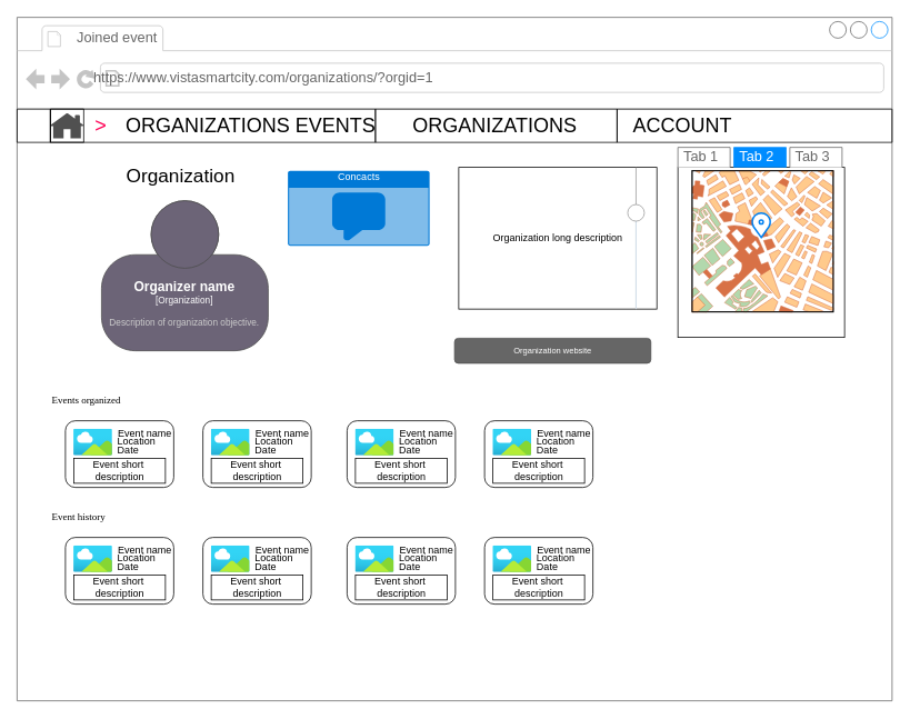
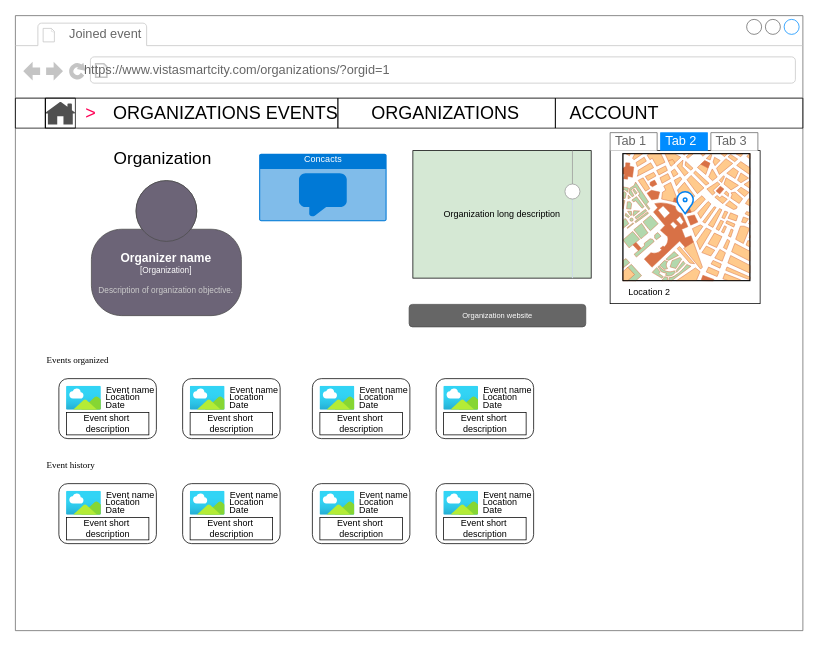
  <mxCell id="0" />
  <mxCell id="1" parent="0" />
  <mxCell id="2" value="" style="strokeWidth=1;shadow=0;dashed=0;align=center;html=1;shape=mxgraph.mockup.containers.browserWindow;rSize=0;strokeColor=#666666;mainText=,;recursiveResize=0;rounded=0;labelBackgroundColor=none;fontFamily=Verdana;fontSize=12" parent="1" vertex="1"><mxGeometry x="20" y="20" width="1050" height="820" as="geometry" /></mxCell>
  <mxCell id="3" value="Joined event" style="strokeWidth=1;shadow=0;dashed=0;align=center;html=1;shape=mxgraph.mockup.containers.anchor;fontSize=17;fontColor=#666666;align=left;" parent="2" vertex="1"><mxGeometry x="70" y="12" width="110" height="26" as="geometry" /></mxCell>
  <mxCell id="4" value="https://www.vistasmartcity.com/organizations/?orgid=1" style="strokeWidth=1;shadow=0;dashed=0;align=center;html=1;shape=mxgraph.mockup.containers.anchor;rSize=0;fontSize=17;fontColor=#666666;align=left;" parent="2" vertex="1"><mxGeometry x="90" y="60" width="250" height="26" as="geometry" /></mxCell>
- <mxCell id="5" value="Organization long description" style="rounded=0;whiteSpace=wrap;html=1;" parent="2" vertex="1"><mxGeometry x="530" y="180" width="237.75" height="170" as="geometry" /></mxCell>
+ <mxCell id="5" value="Organization long description" style="rounded=0;whiteSpace=wrap;html=1;fillColor=#d5e8d4;" parent="2" vertex="1"><mxGeometry x="530" y="180" width="237.75" height="170" as="geometry" /></mxCell>
  <mxCell id="6" value="" style="verticalLabelPosition=bottom;shadow=0;dashed=0;align=center;html=1;verticalAlign=top;strokeWidth=1;shape=mxgraph.mockup.forms.horSlider;strokeColor=#999999;sliderStyle=basic;sliderPos=69.032;handleStyle=circle;fillColor2=#ddeeff;direction=north;" parent="2" vertex="1"><mxGeometry x="727.75" y="180" width="30" height="170" as="geometry" /></mxCell>
  <mxCell id="7" value="&lt;font style=&quot;font-size: 16px&quot;&gt;&lt;b&gt;Organizer name&lt;/b&gt;&lt;/font&gt;&lt;div&gt;[Organization]&lt;/div&gt;&lt;br&gt;&lt;div&gt;&lt;font style=&quot;font-size: 11px&quot;&gt;&lt;font color=&quot;#cccccc&quot;&gt;Description of organization objective.&lt;/font&gt;&lt;/div&gt;" style="html=1;fontSize=11;dashed=0;whiteSpace=wrap;fillColor=#6C6477;strokeColor=#4D4D4D;fontColor=#ffffff;shape=mxgraph.c4.person2;align=center;metaEdit=1;points=[[0.5,0,0],[1,0.5,0],[1,0.75,0],[0.75,1,0],[0.5,1,0],[0.25,1,0],[0,0.75,0],[0,0.5,0]];resizable=0;" parent="2" vertex="1"><mxGeometry x="101.37" y="220" width="200" height="180" as="geometry" /></mxCell>
  <mxCell id="8" value="" style="rounded=0;whiteSpace=wrap;html=1;" parent="2" vertex="1"><mxGeometry x="793" y="180" width="200" height="204" as="geometry" /></mxCell>
  <mxCell id="9" value="" style="verticalLabelPosition=bottom;shadow=0;dashed=0;align=center;html=1;verticalAlign=top;strokeWidth=1;shape=mxgraph.mockup.misc.map;" parent="2" vertex="1"><mxGeometry x="810" y="184" width="170" height="170" as="geometry" /></mxCell>
+ <mxCell id="10" value="Location 2" style="text;html=1;align=center;verticalAlign=middle;resizable=0;points=[];autosize=1;strokeColor=none;fillColor=none;" parent="2" vertex="1"><mxGeometry x="805" y="354" width="80" height="30" as="geometry" /></mxCell>
  <mxCell id="11" value="" style="html=1;verticalLabelPosition=bottom;align=center;labelBackgroundColor=#ffffff;verticalAlign=top;strokeWidth=2;strokeColor=#0080F0;shadow=0;dashed=0;shape=mxgraph.ios7.icons.location;" parent="2" vertex="1"><mxGeometry x="881" y="234" width="24" height="30" as="geometry" /></mxCell>
  <mxCell id="12" value="&lt;font style=&quot;font-size: 23px;&quot;&gt;Organization&lt;/font&gt;" style="text;html=1;align=center;verticalAlign=middle;resizable=0;points=[];autosize=1;strokeColor=none;fillColor=none;" parent="2" vertex="1"><mxGeometry x="121.37" y="170" width="150" height="40" as="geometry" /></mxCell>
  <mxCell id="13" value="Organization website" style="rounded=1;html=1;shadow=0;dashed=0;whiteSpace=wrap;fontSize=10;fillColor=#666666;align=center;strokeColor=#4D4D4D;fontColor=#ffffff;" parent="2" vertex="1"><mxGeometry x="525" y="385" width="235.5" height="30" as="geometry" /></mxCell>
  <mxCell id="14" value="Concacts" style="html=1;strokeColor=none;fillColor=#0079D6;labelPosition=center;verticalLabelPosition=middle;verticalAlign=top;align=center;fontSize=12;outlineConnect=0;spacingTop=-6;fontColor=#FFFFFF;sketch=0;shape=mxgraph.sitemap.chat;" parent="2" vertex="1"><mxGeometry x="325" y="184" width="170" height="90" as="geometry" /></mxCell>
  <mxCell id="15" value="" style="group" vertex="1" connectable="0" parent="2"><mxGeometry x="793" y="156" width="197" height="24" as="geometry" /></mxCell>
  <mxCell id="16" value="Tab 1" style="strokeWidth=1;shadow=0;dashed=0;align=center;html=1;shape=mxgraph.mockup.forms.uRect;fontSize=17;fontColor=#666666;align=left;spacingLeft=5;strokeColor=#666666;" vertex="1" parent="15"><mxGeometry width="62.682" height="24" as="geometry" /></mxCell>
  <mxCell id="17" value="Tab 2" style="strokeWidth=1;shadow=0;dashed=0;align=center;html=1;shape=mxgraph.mockup.forms.uRect;fontSize=17;fontColor=#ffffff;align=left;spacingLeft=5;strokeColor=#008cff;fillColor=#008cff;" vertex="1" parent="15"><mxGeometry x="67.159" width="62.682" height="24" as="geometry" /></mxCell>
  <mxCell id="18" value="Tab 3" style="strokeWidth=1;shadow=0;dashed=0;align=center;html=1;shape=mxgraph.mockup.forms.uRect;fontSize=17;fontColor=#666666;align=left;spacingLeft=5;strokeColor=#666666;" vertex="1" parent="15"><mxGeometry x="134.318" width="62.682" height="24" as="geometry" /></mxCell>
  <mxCell id="19" value="Events organized" style="text;html=1;points=[];align=left;verticalAlign=top;spacingTop=-4;fontSize=12;fontFamily=Verdana;whiteSpace=wrap;" vertex="1" parent="2"><mxGeometry x="40" y="450" width="240" height="40" as="geometry" /></mxCell>
  <mxCell id="20" value="" style="rounded=1;whiteSpace=wrap;html=1;" vertex="1" parent="2"><mxGeometry x="58" y="484" width="130" height="80" as="geometry" /></mxCell>
  <mxCell id="21" value="" style="aspect=fixed;html=1;points=[];align=center;image;fontSize=12;image=img/lib/azure2/general/Image.svg;" vertex="1" parent="2"><mxGeometry x="68" y="494" width="46.55" height="32" as="geometry" /></mxCell>
  <mxCell id="22" value="Event name" style="text;html=1;align=center;verticalAlign=middle;resizable=0;points=[];autosize=1;strokeColor=none;fillColor=none;" vertex="1" parent="2"><mxGeometry x="108" y="484" width="90" height="30" as="geometry" /></mxCell>
  <mxCell id="23" value="Location" style="text;html=1;align=center;verticalAlign=middle;resizable=0;points=[];autosize=1;strokeColor=none;fillColor=none;" vertex="1" parent="2"><mxGeometry x="108" y="494" width="70" height="30" as="geometry" /></mxCell>
  <mxCell id="24" value="Date" style="text;html=1;align=center;verticalAlign=middle;resizable=0;points=[];autosize=1;strokeColor=none;fillColor=none;" vertex="1" parent="2"><mxGeometry x="108" y="504" width="50" height="30" as="geometry" /></mxCell>
  <mxCell id="25" value="" style="rounded=0;whiteSpace=wrap;html=1;" vertex="1" parent="2"><mxGeometry x="68" y="529" width="110" height="30" as="geometry" /></mxCell>
  <mxCell id="26" value="Event short&amp;nbsp;&lt;br&gt;description" style="text;html=1;align=center;verticalAlign=middle;resizable=0;points=[];autosize=1;strokeColor=none;fillColor=none;" vertex="1" parent="2"><mxGeometry x="78" y="524" width="90" height="40" as="geometry" /></mxCell>
  <mxCell id="27" value="" style="rounded=1;whiteSpace=wrap;html=1;" vertex="1" parent="2"><mxGeometry x="223" y="484" width="130" height="80" as="geometry" /></mxCell>
  <mxCell id="28" value="" style="aspect=fixed;html=1;points=[];align=center;image;fontSize=12;image=img/lib/azure2/general/Image.svg;" vertex="1" parent="2"><mxGeometry x="233" y="494" width="46.55" height="32" as="geometry" /></mxCell>
  <mxCell id="29" value="Event name" style="text;html=1;align=center;verticalAlign=middle;resizable=0;points=[];autosize=1;strokeColor=none;fillColor=none;" vertex="1" parent="2"><mxGeometry x="273" y="484" width="90" height="30" as="geometry" /></mxCell>
  <mxCell id="30" value="Location" style="text;html=1;align=center;verticalAlign=middle;resizable=0;points=[];autosize=1;strokeColor=none;fillColor=none;" vertex="1" parent="2"><mxGeometry x="273" y="494" width="70" height="30" as="geometry" /></mxCell>
  <mxCell id="31" value="Date" style="text;html=1;align=center;verticalAlign=middle;resizable=0;points=[];autosize=1;strokeColor=none;fillColor=none;" vertex="1" parent="2"><mxGeometry x="273" y="504" width="50" height="30" as="geometry" /></mxCell>
  <mxCell id="32" value="" style="rounded=0;whiteSpace=wrap;html=1;" vertex="1" parent="2"><mxGeometry x="233" y="529" width="110" height="30" as="geometry" /></mxCell>
  <mxCell id="33" value="Event short&amp;nbsp;&lt;br&gt;description" style="text;html=1;align=center;verticalAlign=middle;resizable=0;points=[];autosize=1;strokeColor=none;fillColor=none;" vertex="1" parent="2"><mxGeometry x="243" y="524" width="90" height="40" as="geometry" /></mxCell>
  <mxCell id="34" value="" style="rounded=1;whiteSpace=wrap;html=1;" vertex="1" parent="2"><mxGeometry x="396" y="484" width="130" height="80" as="geometry" /></mxCell>
  <mxCell id="35" value="" style="aspect=fixed;html=1;points=[];align=center;image;fontSize=12;image=img/lib/azure2/general/Image.svg;" vertex="1" parent="2"><mxGeometry x="406" y="494" width="46.55" height="32" as="geometry" /></mxCell>
  <mxCell id="36" value="Event name" style="text;html=1;align=center;verticalAlign=middle;resizable=0;points=[];autosize=1;strokeColor=none;fillColor=none;" vertex="1" parent="2"><mxGeometry x="446" y="484" width="90" height="30" as="geometry" /></mxCell>
  <mxCell id="37" value="Location" style="text;html=1;align=center;verticalAlign=middle;resizable=0;points=[];autosize=1;strokeColor=none;fillColor=none;" vertex="1" parent="2"><mxGeometry x="446" y="494" width="70" height="30" as="geometry" /></mxCell>
  <mxCell id="38" value="Date" style="text;html=1;align=center;verticalAlign=middle;resizable=0;points=[];autosize=1;strokeColor=none;fillColor=none;" vertex="1" parent="2"><mxGeometry x="446" y="504" width="50" height="30" as="geometry" /></mxCell>
  <mxCell id="39" value="" style="rounded=0;whiteSpace=wrap;html=1;" vertex="1" parent="2"><mxGeometry x="406" y="529" width="110" height="30" as="geometry" /></mxCell>
  <mxCell id="40" value="Event short&amp;nbsp;&lt;br&gt;description" style="text;html=1;align=center;verticalAlign=middle;resizable=0;points=[];autosize=1;strokeColor=none;fillColor=none;" vertex="1" parent="2"><mxGeometry x="416" y="524" width="90" height="40" as="geometry" /></mxCell>
  <mxCell id="41" value="" style="rounded=1;whiteSpace=wrap;html=1;" vertex="1" parent="2"><mxGeometry x="561" y="484" width="130" height="80" as="geometry" /></mxCell>
  <mxCell id="42" value="" style="aspect=fixed;html=1;points=[];align=center;image;fontSize=12;image=img/lib/azure2/general/Image.svg;" vertex="1" parent="2"><mxGeometry x="571" y="494" width="46.55" height="32" as="geometry" /></mxCell>
  <mxCell id="43" value="Event name" style="text;html=1;align=center;verticalAlign=middle;resizable=0;points=[];autosize=1;strokeColor=none;fillColor=none;" vertex="1" parent="2"><mxGeometry x="611" y="484" width="90" height="30" as="geometry" /></mxCell>
  <mxCell id="44" value="Location" style="text;html=1;align=center;verticalAlign=middle;resizable=0;points=[];autosize=1;strokeColor=none;fillColor=none;" vertex="1" parent="2"><mxGeometry x="611" y="494" width="70" height="30" as="geometry" /></mxCell>
  <mxCell id="45" value="Date" style="text;html=1;align=center;verticalAlign=middle;resizable=0;points=[];autosize=1;strokeColor=none;fillColor=none;" vertex="1" parent="2"><mxGeometry x="611" y="504" width="50" height="30" as="geometry" /></mxCell>
  <mxCell id="46" value="" style="rounded=0;whiteSpace=wrap;html=1;" vertex="1" parent="2"><mxGeometry x="571" y="529" width="110" height="30" as="geometry" /></mxCell>
  <mxCell id="47" value="Event short&amp;nbsp;&lt;br&gt;description" style="text;html=1;align=center;verticalAlign=middle;resizable=0;points=[];autosize=1;strokeColor=none;fillColor=none;" vertex="1" parent="2"><mxGeometry x="581" y="524" width="90" height="40" as="geometry" /></mxCell>
  <mxCell id="48" value="Event history" style="text;html=1;points=[];align=left;verticalAlign=top;spacingTop=-4;fontSize=12;fontFamily=Verdana;whiteSpace=wrap;" vertex="1" parent="2"><mxGeometry x="40" y="590" width="240" height="40" as="geometry" /></mxCell>
  <mxCell id="49" value="" style="rounded=1;whiteSpace=wrap;html=1;" vertex="1" parent="2"><mxGeometry x="58" y="624" width="130" height="80" as="geometry" /></mxCell>
  <mxCell id="50" value="" style="aspect=fixed;html=1;points=[];align=center;image;fontSize=12;image=img/lib/azure2/general/Image.svg;" vertex="1" parent="2"><mxGeometry x="68" y="634" width="46.55" height="32" as="geometry" /></mxCell>
  <mxCell id="51" value="Event name" style="text;html=1;align=center;verticalAlign=middle;resizable=0;points=[];autosize=1;strokeColor=none;fillColor=none;" vertex="1" parent="2"><mxGeometry x="108" y="624" width="90" height="30" as="geometry" /></mxCell>
  <mxCell id="52" value="Location" style="text;html=1;align=center;verticalAlign=middle;resizable=0;points=[];autosize=1;strokeColor=none;fillColor=none;" vertex="1" parent="2"><mxGeometry x="108" y="634" width="70" height="30" as="geometry" /></mxCell>
  <mxCell id="53" value="Date" style="text;html=1;align=center;verticalAlign=middle;resizable=0;points=[];autosize=1;strokeColor=none;fillColor=none;" vertex="1" parent="2"><mxGeometry x="108" y="644" width="50" height="30" as="geometry" /></mxCell>
  <mxCell id="54" value="" style="rounded=0;whiteSpace=wrap;html=1;" vertex="1" parent="2"><mxGeometry x="68" y="669" width="110" height="30" as="geometry" /></mxCell>
  <mxCell id="55" value="Event short&amp;nbsp;&lt;br&gt;description" style="text;html=1;align=center;verticalAlign=middle;resizable=0;points=[];autosize=1;strokeColor=none;fillColor=none;" vertex="1" parent="2"><mxGeometry x="78" y="664" width="90" height="40" as="geometry" /></mxCell>
  <mxCell id="56" value="" style="rounded=1;whiteSpace=wrap;html=1;" vertex="1" parent="2"><mxGeometry x="223" y="624" width="130" height="80" as="geometry" /></mxCell>
  <mxCell id="57" value="" style="aspect=fixed;html=1;points=[];align=center;image;fontSize=12;image=img/lib/azure2/general/Image.svg;" vertex="1" parent="2"><mxGeometry x="233" y="634" width="46.55" height="32" as="geometry" /></mxCell>
  <mxCell id="58" value="Event name" style="text;html=1;align=center;verticalAlign=middle;resizable=0;points=[];autosize=1;strokeColor=none;fillColor=none;" vertex="1" parent="2"><mxGeometry x="273" y="624" width="90" height="30" as="geometry" /></mxCell>
  <mxCell id="59" value="Location" style="text;html=1;align=center;verticalAlign=middle;resizable=0;points=[];autosize=1;strokeColor=none;fillColor=none;" vertex="1" parent="2"><mxGeometry x="273" y="634" width="70" height="30" as="geometry" /></mxCell>
  <mxCell id="60" value="Date" style="text;html=1;align=center;verticalAlign=middle;resizable=0;points=[];autosize=1;strokeColor=none;fillColor=none;" vertex="1" parent="2"><mxGeometry x="273" y="644" width="50" height="30" as="geometry" /></mxCell>
  <mxCell id="61" value="" style="rounded=0;whiteSpace=wrap;html=1;" vertex="1" parent="2"><mxGeometry x="233" y="669" width="110" height="30" as="geometry" /></mxCell>
  <mxCell id="62" value="Event short&amp;nbsp;&lt;br&gt;description" style="text;html=1;align=center;verticalAlign=middle;resizable=0;points=[];autosize=1;strokeColor=none;fillColor=none;" vertex="1" parent="2"><mxGeometry x="243" y="664" width="90" height="40" as="geometry" /></mxCell>
  <mxCell id="63" value="" style="rounded=1;whiteSpace=wrap;html=1;" vertex="1" parent="2"><mxGeometry x="396" y="624" width="130" height="80" as="geometry" /></mxCell>
  <mxCell id="64" value="" style="aspect=fixed;html=1;points=[];align=center;image;fontSize=12;image=img/lib/azure2/general/Image.svg;" vertex="1" parent="2"><mxGeometry x="406" y="634" width="46.55" height="32" as="geometry" /></mxCell>
  <mxCell id="65" value="Event name" style="text;html=1;align=center;verticalAlign=middle;resizable=0;points=[];autosize=1;strokeColor=none;fillColor=none;" vertex="1" parent="2"><mxGeometry x="446" y="624" width="90" height="30" as="geometry" /></mxCell>
  <mxCell id="66" value="Location" style="text;html=1;align=center;verticalAlign=middle;resizable=0;points=[];autosize=1;strokeColor=none;fillColor=none;" vertex="1" parent="2"><mxGeometry x="446" y="634" width="70" height="30" as="geometry" /></mxCell>
  <mxCell id="67" value="Date" style="text;html=1;align=center;verticalAlign=middle;resizable=0;points=[];autosize=1;strokeColor=none;fillColor=none;" vertex="1" parent="2"><mxGeometry x="446" y="644" width="50" height="30" as="geometry" /></mxCell>
  <mxCell id="68" value="" style="rounded=0;whiteSpace=wrap;html=1;" vertex="1" parent="2"><mxGeometry x="406" y="669" width="110" height="30" as="geometry" /></mxCell>
  <mxCell id="69" value="Event short&amp;nbsp;&lt;br&gt;description" style="text;html=1;align=center;verticalAlign=middle;resizable=0;points=[];autosize=1;strokeColor=none;fillColor=none;" vertex="1" parent="2"><mxGeometry x="416" y="664" width="90" height="40" as="geometry" /></mxCell>
  <mxCell id="70" value="" style="rounded=1;whiteSpace=wrap;html=1;" vertex="1" parent="2"><mxGeometry x="561" y="624" width="130" height="80" as="geometry" /></mxCell>
  <mxCell id="71" value="" style="aspect=fixed;html=1;points=[];align=center;image;fontSize=12;image=img/lib/azure2/general/Image.svg;" vertex="1" parent="2"><mxGeometry x="571" y="634" width="46.55" height="32" as="geometry" /></mxCell>
  <mxCell id="72" value="Event name" style="text;html=1;align=center;verticalAlign=middle;resizable=0;points=[];autosize=1;strokeColor=none;fillColor=none;" vertex="1" parent="2"><mxGeometry x="611" y="624" width="90" height="30" as="geometry" /></mxCell>
  <mxCell id="73" value="Location" style="text;html=1;align=center;verticalAlign=middle;resizable=0;points=[];autosize=1;strokeColor=none;fillColor=none;" vertex="1" parent="2"><mxGeometry x="611" y="634" width="70" height="30" as="geometry" /></mxCell>
  <mxCell id="74" value="Date" style="text;html=1;align=center;verticalAlign=middle;resizable=0;points=[];autosize=1;strokeColor=none;fillColor=none;" vertex="1" parent="2"><mxGeometry x="611" y="644" width="50" height="30" as="geometry" /></mxCell>
  <mxCell id="75" value="" style="rounded=0;whiteSpace=wrap;html=1;" vertex="1" parent="2"><mxGeometry x="571" y="669" width="110" height="30" as="geometry" /></mxCell>
  <mxCell id="76" value="Event short&amp;nbsp;&lt;br&gt;description" style="text;html=1;align=center;verticalAlign=middle;resizable=0;points=[];autosize=1;strokeColor=none;fillColor=none;" vertex="1" parent="2"><mxGeometry x="581" y="664" width="90" height="40" as="geometry" /></mxCell>
  <mxCell id="77" value="" style="shape=image;html=1;verticalAlign=top;verticalLabelPosition=bottom;labelBackgroundColor=#ffffff;imageAspect=0;aspect=fixed;image=https://cdn4.iconfinder.com/data/icons/evil-icons-user-interface/64/menu-128.png" parent="1" vertex="1"><mxGeometry x="20" y="130" width="40" height="40" as="geometry" /></mxCell>
  <mxCell id="78" value="" style="sketch=0;pointerEvents=1;shadow=0;dashed=0;html=1;strokeColor=none;fillColor=#505050;labelPosition=center;verticalLabelPosition=bottom;verticalAlign=top;outlineConnect=0;align=center;shape=mxgraph.office.concepts.home;" parent="1" vertex="1"><mxGeometry x="60" y="135" width="40" height="30" as="geometry" /></mxCell>
  <mxCell id="79" value="" style="swimlane;startSize=0;" parent="1" vertex="1"><mxGeometry x="20" y="130" width="40" height="40" as="geometry" /></mxCell>
  <mxCell id="80" value="" style="swimlane;startSize=0;" parent="1" vertex="1"><mxGeometry x="60" y="130" width="390" height="40" as="geometry" /></mxCell>
  <mxCell id="81" value="&lt;font style=&quot;font-size: 24px;&quot;&gt;ORGANIZATIONS EVENTS&lt;/font&gt;" style="text;html=1;align=center;verticalAlign=middle;resizable=0;points=[];autosize=1;strokeColor=none;fillColor=none;" parent="80" vertex="1"><mxGeometry x="80" width="320" height="40" as="geometry" /></mxCell>
  <mxCell id="82" value="&lt;font style=&quot;font-size: 24px;&quot; color=&quot;#ff0055&quot;&gt;&amp;gt;&lt;/font&gt;" style="text;html=1;align=center;verticalAlign=middle;resizable=0;points=[];autosize=1;strokeColor=none;fillColor=none;" parent="80" vertex="1"><mxGeometry x="40" width="40" height="40" as="geometry" /></mxCell>
  <mxCell id="83" value="" style="swimlane;startSize=0;" parent="1" vertex="1"><mxGeometry x="740" y="130" width="330" height="40" as="geometry"><mxRectangle x="750" y="130" width="50" height="40" as="alternateBounds" /></mxGeometry></mxCell>
  <mxCell id="84" value="&lt;font style=&quot;font-size: 24px;&quot;&gt;ACCOUNT&lt;/font&gt;" style="text;html=1;align=center;verticalAlign=middle;resizable=0;points=[];autosize=1;strokeColor=none;fillColor=none;" parent="83" vertex="1"><mxGeometry x="8" width="140" height="40" as="geometry" /></mxCell>
  <mxCell id="85" value="" style="swimlane;startSize=0;" parent="1" vertex="1"><mxGeometry x="60" y="130" width="40" height="40" as="geometry" /></mxCell>
  <mxCell id="86" value="" style="swimlane;startSize=0;" parent="1" vertex="1"><mxGeometry x="450" y="130" width="290" height="40" as="geometry" /></mxCell>
  <mxCell id="87" value="&lt;span style=&quot;font-size: 24px;&quot;&gt;ORGANIZATIONS&lt;/span&gt;" style="text;html=1;align=center;verticalAlign=middle;resizable=0;points=[];autosize=1;strokeColor=none;fillColor=none;" parent="86" vertex="1"><mxGeometry x="33" width="220" height="40" as="geometry" /></mxCell>
